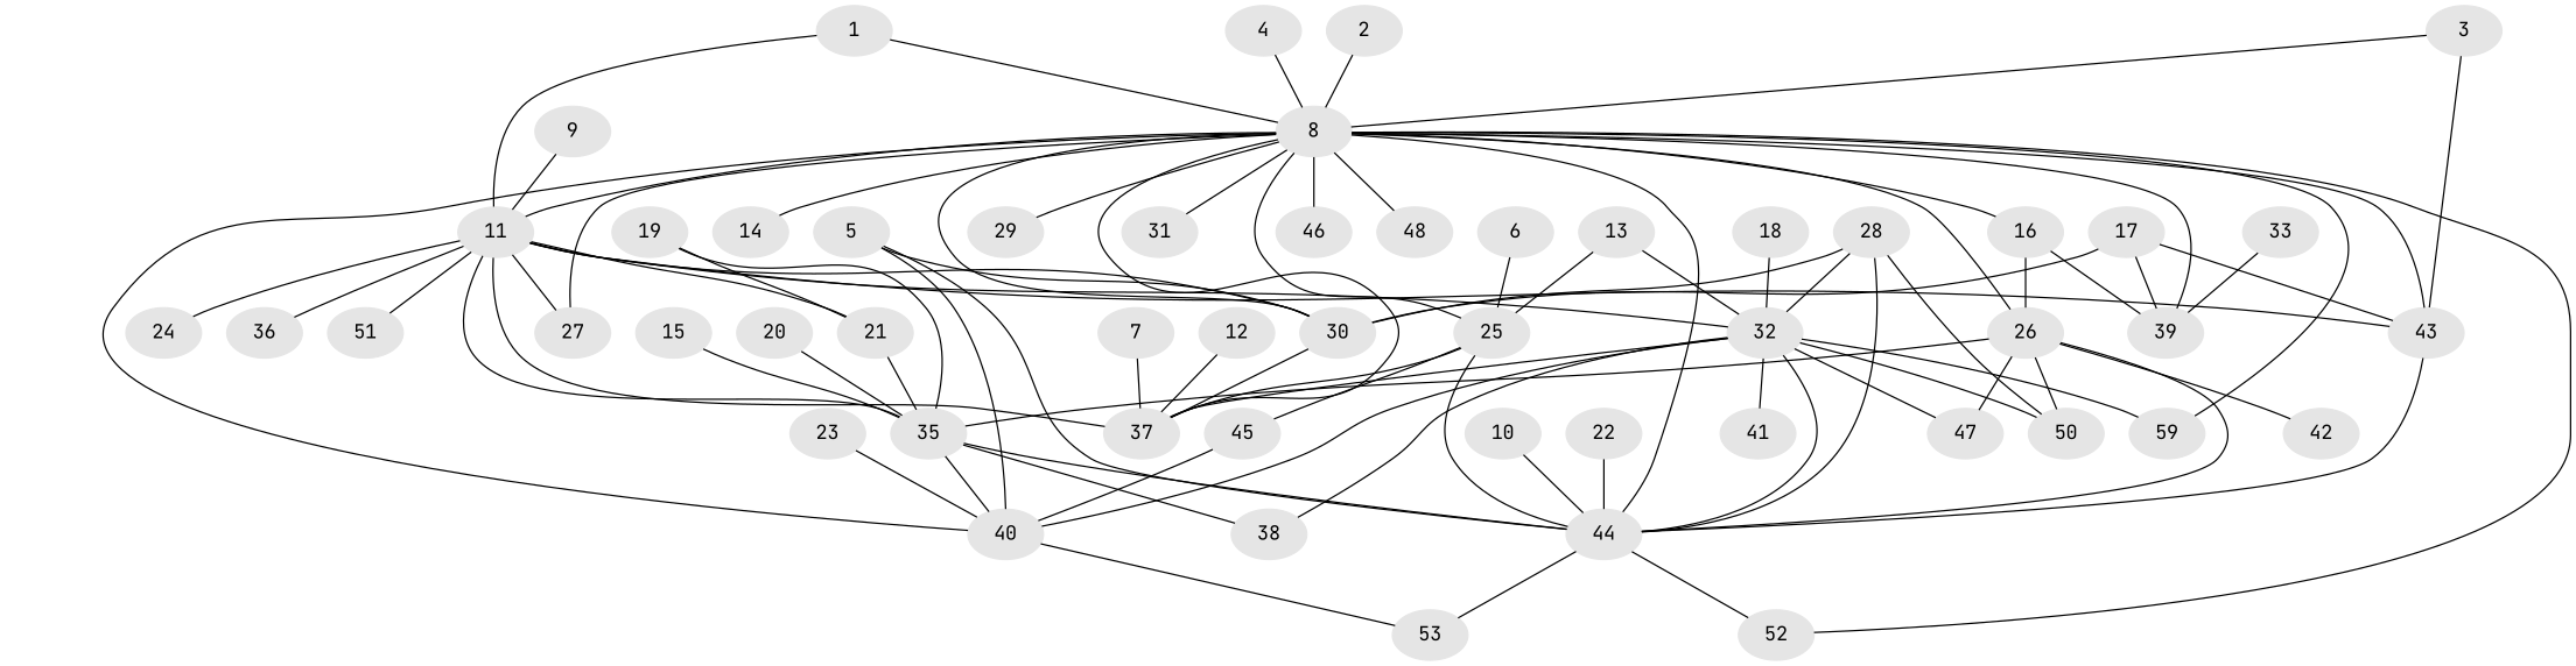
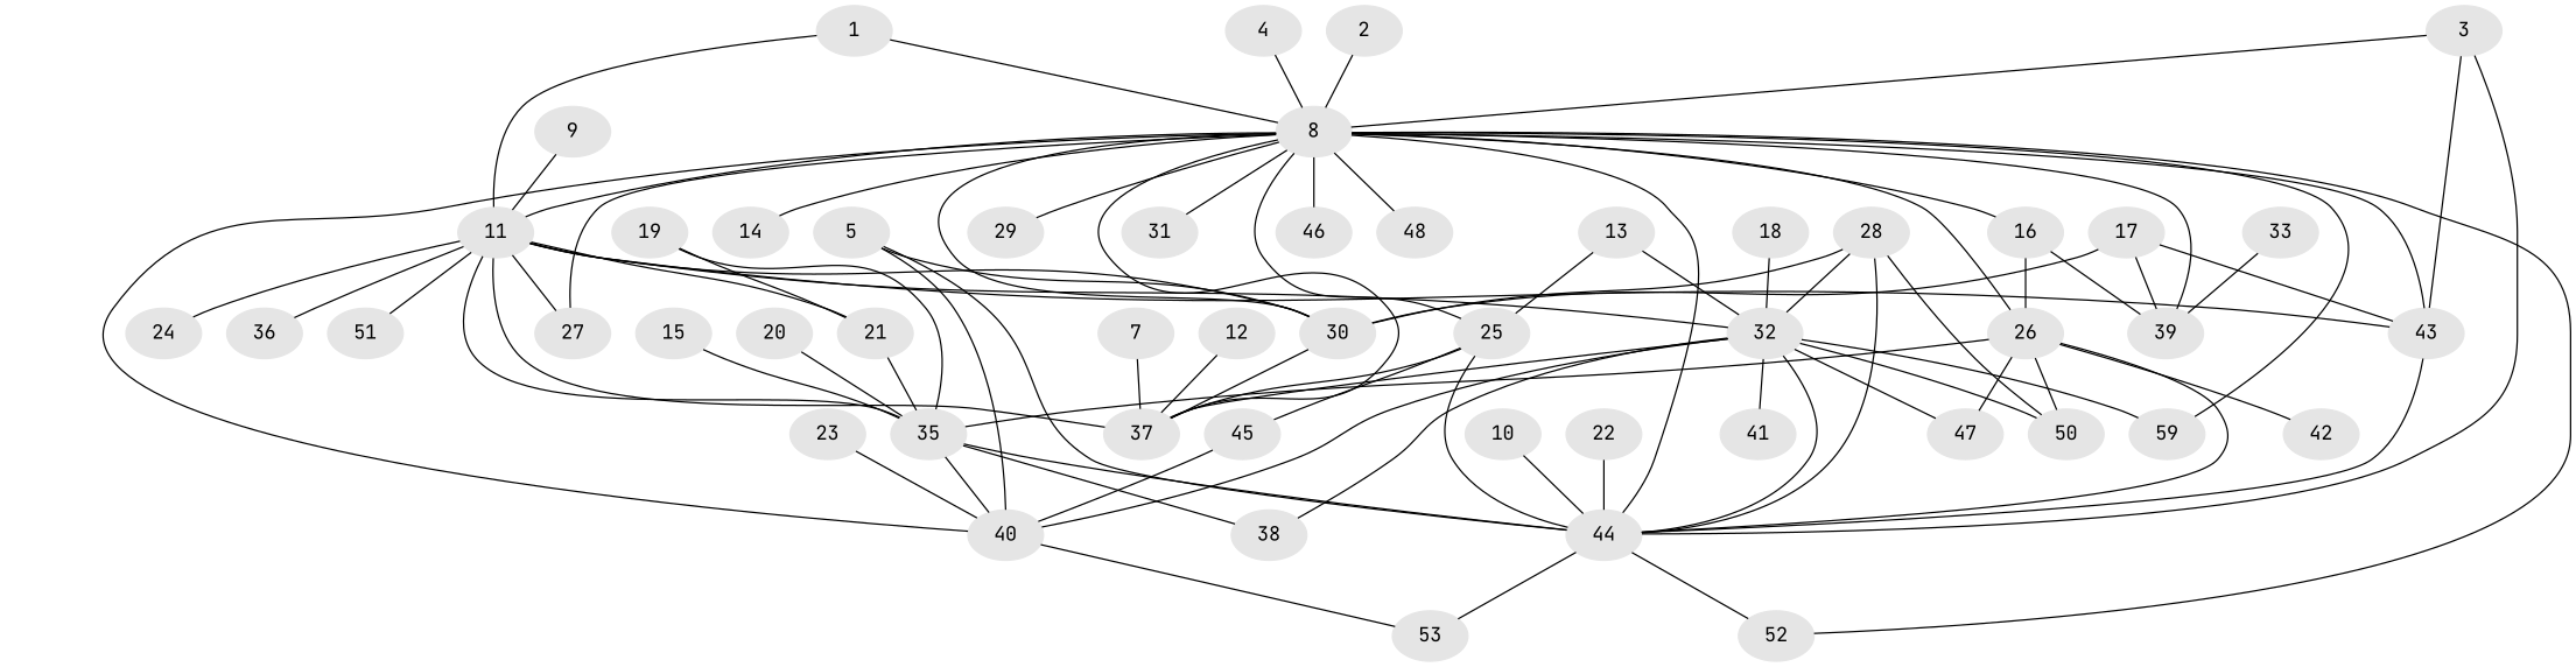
  graph {
    fontname="JetBrains Mono"
    node [color=gray90 fontname="JetBrains Mono" style=filled]
    edge [fontname="JetBrains Mono" weight=1.0]
    1
    8
    11
    43
    44
    30
    40
    25
    37
    14
    16
    26
    27
    29
    31
    39
    46
    48
    n19 [label=59]
    52
    21
    24
    32
    35
    36
    51
    2
    3
    53
    4
    5
-   6
    45
    7
    15
    42
    47
    50
    9
    10
    38
    41
    12
    13
    17
    18
    19
    20
    22
    23
    28
    33
    1 -- 8
    1 -- 11
    8 -- 11
    8 -- 43
    8 -- 44
    8 -- 30
    8 -- 40
    8 -- 25
    8 -- 37
    8 -- 14
    8 -- 16
    8 -- 26
    8 -- 27
    8 -- 29
    8 -- 31
    8 -- 39
    8 -- 46 [weight=2.0]
    8 -- 48
    8 -- n19
    8 -- 52
    11 -- 43
    11 -- 30
    11 -- 37
    11 -- 27
    11 -- 21
    11 -- 24
    11 -- 32
    11 -- 35
    11 -- 36
    11 -- 51
    43 -- 44
    44 -- 52
    44 -- 53
    30 -- 37
    40 -- 53
    25 -- 44
    25 -- 37
    25 -- 45
    16 -- 26
    16 -- 39
    26 -- 44
    26 -- 35
    26 -- 42
    26 -- 47
    26 -- 50
    21 -- 35 [weight=2.0]
    32 -- 44
    32 -- 40
    32 -- 37
    32 -- n19
    32 -- 47
    32 -- 50
    32 -- 38
    32 -- 41
    35 -- 44 [weight=3.0]
    35 -- 40
    35 -- 38
    2 -- 8
    3 -- 8
    3 -- 43
+   3 -- 44
    4 -- 8
    5 -- 44
    5 -- 30
    5 -- 40
-   6 -- 25
    45 -- 40
    7 -- 37
    15 -- 35
    9 -- 11
    10 -- 44
    12 -- 37
    13 -- 25
    13 -- 32
    17 -- 43
    17 -- 30
    17 -- 39
    18 -- 32
    19 -- 21
    19 -- 35
    20 -- 35
    22 -- 44
    23 -- 40
    28 -- 44
    28 -- 30
    28 -- 32
    28 -- 50
    33 -- 39
  }
